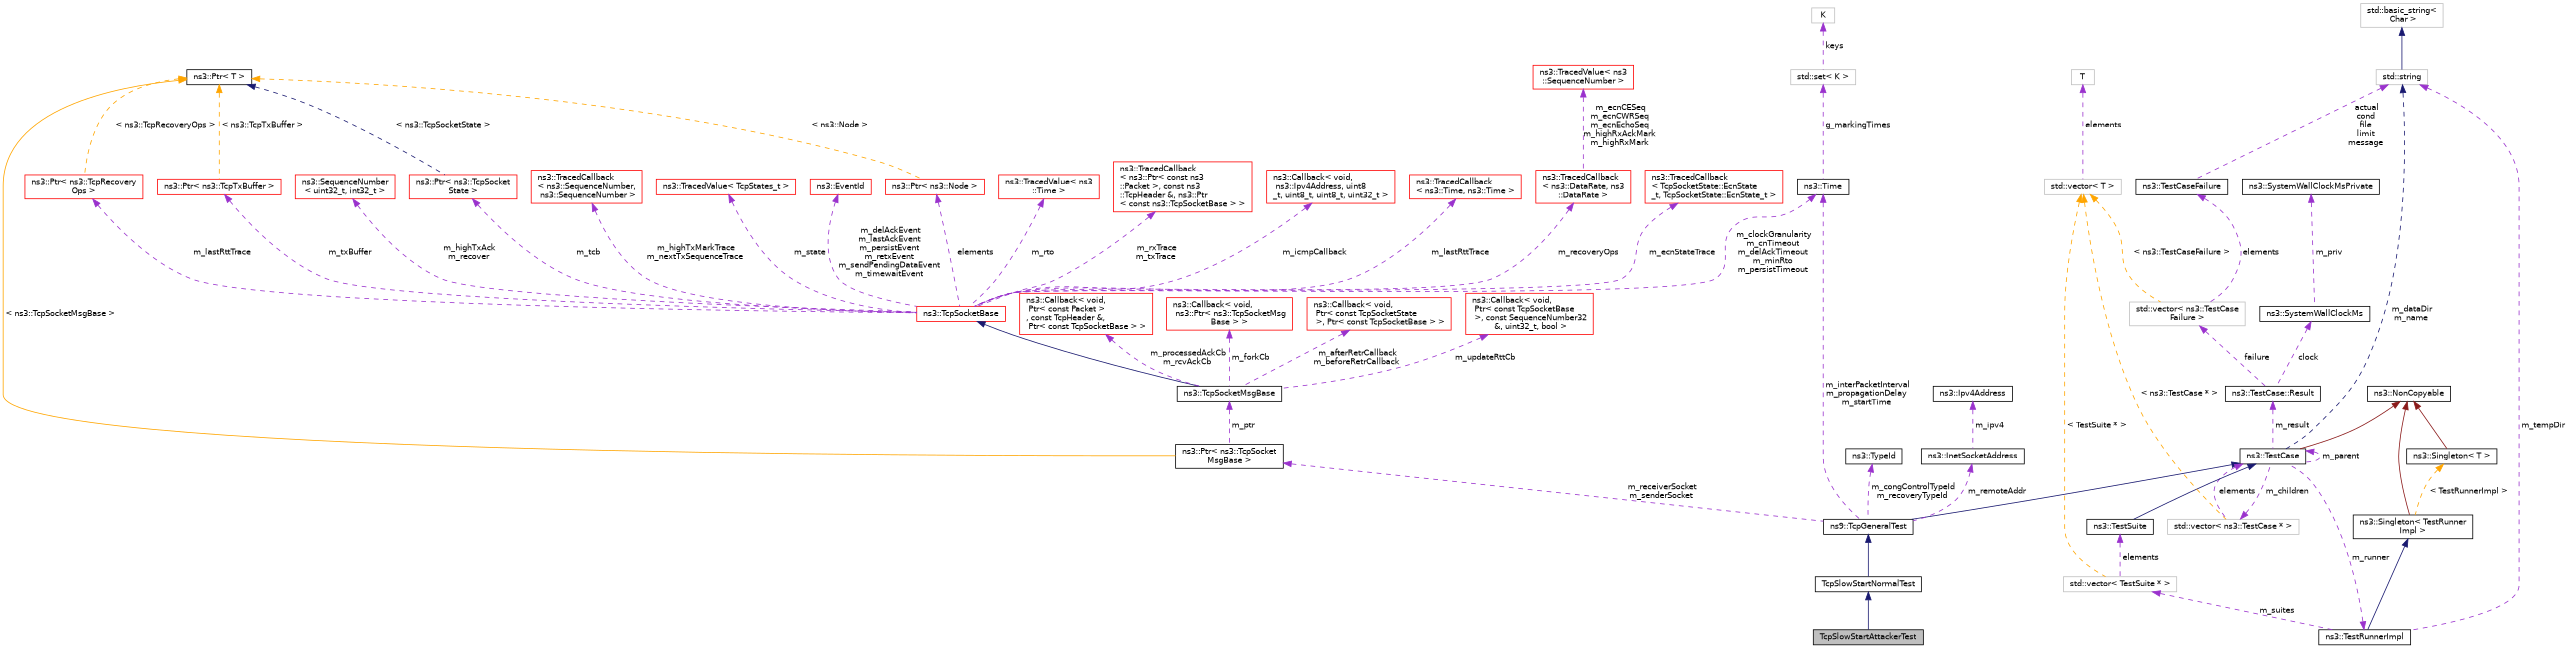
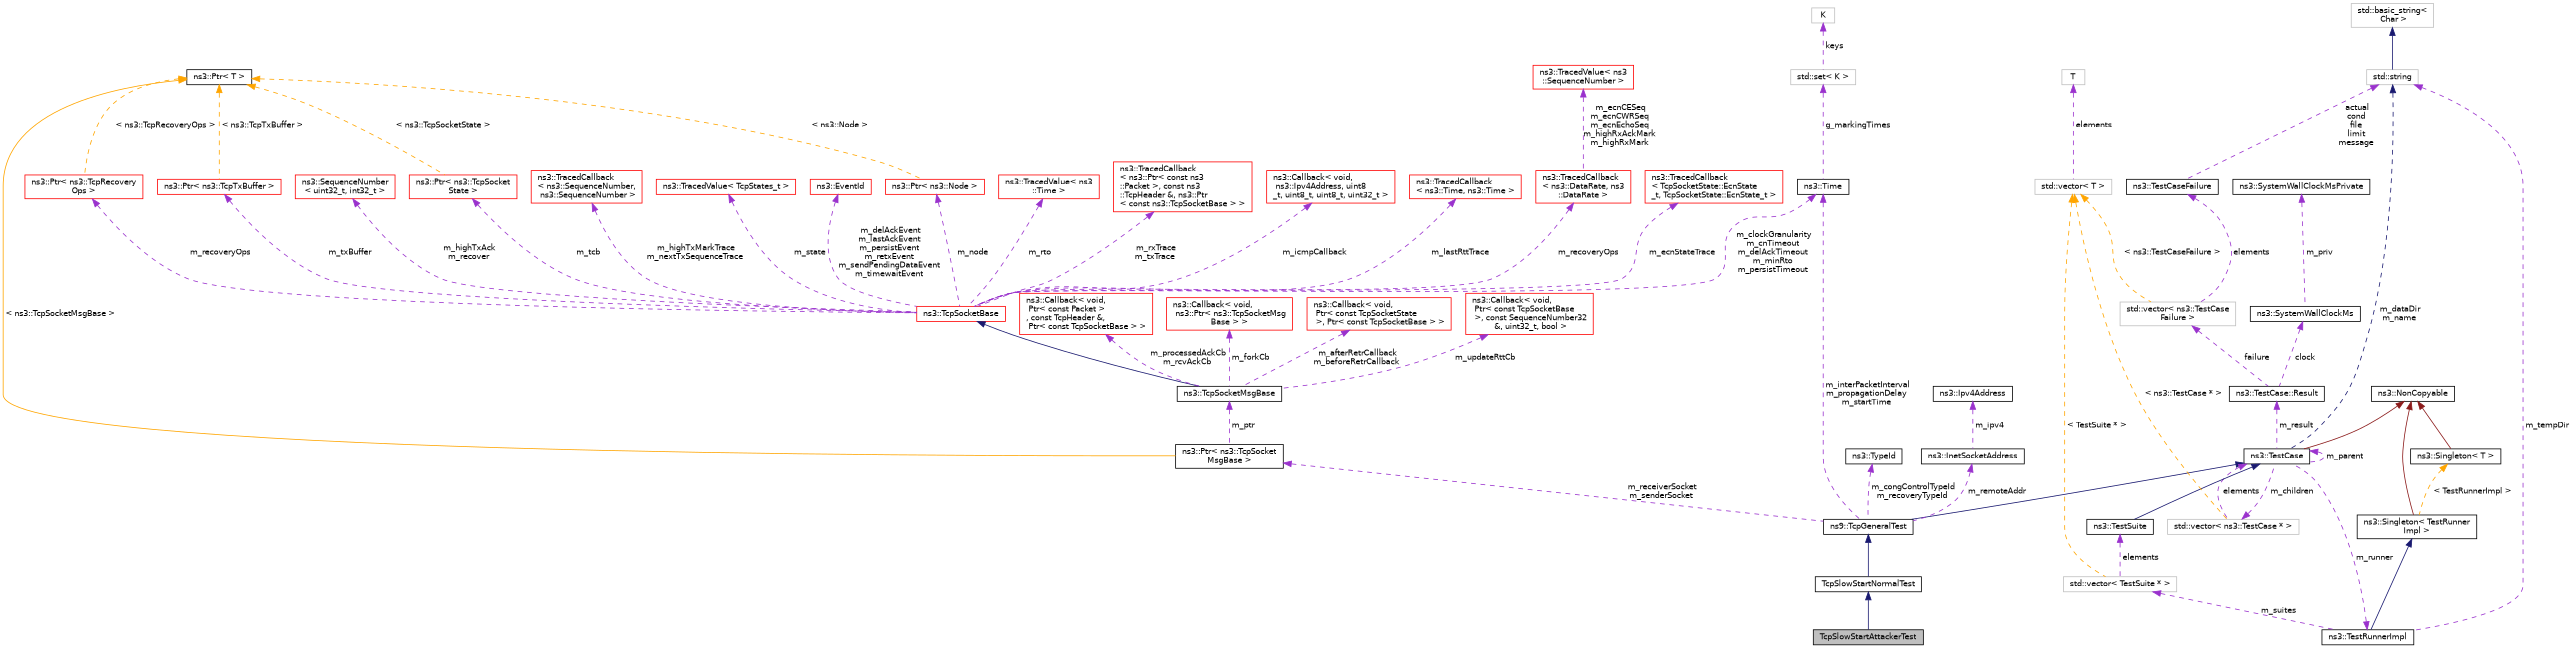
  digraph {
    node [color=black fillcolor=white fontname=Helvetica fontsize=10 shape=record style=filled]
    edge [color=darkorchid3 dir=back fontname=Helvetica fontsize=10 labelfontname=Helvetica labelfontsize=10 style=dashed]
    n1 [fillcolor=grey75 fontcolor=black height=0.2 label=TcpSlowStartAttackerTest width=0.4]
    n2 [height=0.2 label=TcpSlowStartNormalTest width=0.4]
    n3 [height=0.2 label="ns9::TcpGeneralTest" width=0.4]
    n4 [height=0.2 label="ns3::TestCase" width=0.4]
    n5 [color=grey75 height=0.2 label="std::vector\< ns3::TestCase * \>" width=0.4]
    n6 [height=0.2 label="ns3::TestSuite" width=0.4]
    n7 [color=grey75 height=0.2 label="std::vector\< TestSuite * \>" width=0.4]
    n8 [height=0.2 label="ns3::NonCopyable" width=0.4]
    n9 [height=0.2 label="ns3::Singleton\< TestRunner\lImpl \>" width=0.4]
    n10 [height=0.2 label="ns3::Singleton\< T \>" width=0.4]
    n11 [height=0.2 label="ns3::TestRunnerImpl" width=0.4]
    n12 [color=grey75 height=0.2 label="std::vector\< T \>" width=0.4]
    n13 [color=grey75 height=0.2 label="std::vector\< ns3::TestCase\lFailure \>" width=0.4]
    n14 [height=0.2 label="ns3::TestCase::Result" width=0.4]
    n15 [color=grey75 height=0.2 label=T width=0.4]
    n16 [color=grey75 height=0.2 label="std::string" width=0.4]
    n17 [height=0.2 label="ns3::TestCaseFailure" width=0.4]
    n18 [color=grey75 height=0.2 label="std::basic_string\<\l Char \>" width=0.4]
    n19 [height=0.2 label="ns3::SystemWallClockMs" width=0.4]
    n20 [height=0.2 label="ns3::SystemWallClockMsPrivate" width=0.4]
    n21 [height=0.2 label="ns3::InetSocketAddress" width=0.4]
    n22 [height=0.2 label="ns3::Ipv4Address" width=0.4]
    n23 [height=0.2 label="ns3::Ptr\< ns3::TcpSocket\lMsgBase \>" width=0.4]
    n24 [height=0.2 label="ns3::TcpSocketMsgBase" width=0.4]
    n25 [color=red height=0.2 label="ns3::TcpSocketBase" width=0.4]
    n26 [color=red height=0.2 label="ns3::Callback\< void,\l ns3::Ipv4Address, uint8\l_t, uint8_t, uint8_t, uint32_t \>" width=0.4]
    n27 [color=red height=0.2 label="ns3::TracedCallback\l\< ns3::Time, ns3::Time \>" width=0.4]
    n28 [color=red height=0.2 label="ns3::TracedCallback\l\< TcpSocketState::EcnState\l_t, TcpSocketState::EcnState_t \>" width=0.4]
    n29 [color=red height=0.2 label="ns3::TracedCallback\l\< ns3::DataRate, ns3\l::DataRate \>" width=0.4]
    n30 [color=red height=0.2 label="ns3::SequenceNumber\l\< uint32_t, int32_t \>" width=0.4]
    n31 [color=red height=0.2 label="ns3::Ptr\< ns3::TcpTxBuffer \>" width=0.4]
    n32 [height=0.2 label="ns3::Ptr\< T \>" width=0.4]
    n33 [color=red height=0.2 label="ns3::Ptr\< ns3::TcpSocket\lState \>" width=0.4]
    n34 [color=red height=0.2 label="ns3::Ptr\< ns3::Node \>" width=0.4]
    n35 [color=red height=0.2 label="ns3::Ptr\< ns3::TcpRecovery\lOps \>" width=0.4]
    n36 [color=red height=0.2 label="ns3::TracedValue\< TcpStates_t \>" width=0.4]
    n37 [color=red height=0.2 label="ns3::EventId" width=0.4]
    n38 [color=red height=0.2 label="ns3::TracedValue\< ns3\l::SequenceNumber \>" width=0.4]
    n39 [color=red height=0.2 label="ns3::TracedValue\< ns3\l::Time \>" width=0.4]
    n40 [color=red height=0.2 label="ns3::TracedCallback\l\< ns3::SequenceNumber,\l ns3::SequenceNumber \>" width=0.4]
    n41 [color=red height=0.2 label="ns3::TracedCallback\l\< ns3::Ptr\< const ns3\l::Packet \>, const ns3\l::TcpHeader &, ns3::Ptr\l\< const ns3::TcpSocketBase \> \>" width=0.4]
    n42 [height=0.2 label="ns3::Time" width=0.4]
    n43 [color=grey75 height=0.2 label="std::set\< K \>" width=0.4]
    n44 [color=grey75 height=0.2 label=K width=0.4]
    n45 [color=red height=0.2 label="ns3::Callback\< void,\l Ptr\< const TcpSocketBase\l \>, const SequenceNumber32\l &, uint32_t, bool \>" width=0.4]
    n46 [color=red height=0.2 label="ns3::Callback\< void,\l Ptr\< const Packet \>\l, const TcpHeader &,\l Ptr\< const TcpSocketBase \> \>" width=0.4]
    n47 [color=red height=0.2 label="ns3::Callback\< void,\l ns3::Ptr\< ns3::TcpSocketMsg\lBase \> \>" width=0.4]
    n48 [color=red height=0.2 label="ns3::Callback\< void,\l Ptr\< const TcpSocketState\l \>, Ptr\< const TcpSocketBase \> \>" width=0.4]
    n49 [height=0.2 label="ns3::TypeId" width=0.4]
    n2 -> n1 [color=midnightblue style=solid]
    n3 -> n2 [color=midnightblue style=solid]
    n4 -> n3 [color=midnightblue style=solid]
    n4 -> n4 [label=" m_parent"]
    n4 -> n5 [label=" elements"]
    n4 -> n6 [color=midnightblue style=solid]
    n5 -> n4 [label=" m_children"]
    n6 -> n7 [label=" elements"]
    n7 -> n11 [label=" m_suites"]
    n8 -> n4 [color=firebrick4 style=solid]
    n8 -> n9 [color=firebrick4 style=solid]
    n8 -> n10 [color=firebrick4 style=solid]
    n9 -> n11 [color=midnightblue style=solid]
    n10 -> n9 [color=orange label=" \< TestRunnerImpl \>"]
    n11 -> n4 [label=" m_runner"]
    n12 -> n5 [color=orange label=" \< ns3::TestCase * \>"]
    n12 -> n7 [color=orange label=" \< TestSuite * \>"]
    n12 -> n13 [color=orange label=" \< ns3::TestCaseFailure \>"]
    n13 -> n14 [label=" failure"]
    n14 -> n4 [label=" m_result"]
    n15 -> n12 [label=" elements"]
    n16 -> n4 [color=midnightblue label=" m_dataDir\nm_name"]
    n16 -> n11 [label=" m_tempDir"]
    n16 -> n17 [label=" actual\ncond\nfile\nlimit\nmessage"]
    n17 -> n13 [label=" elements"]
    n18 -> n16 [color=midnightblue style=solid]
    n19 -> n14 [label=" clock"]
    n20 -> n19 [label=" m_priv"]
    n21 -> n3 [label=" m_remoteAddr"]
    n22 -> n21 [label=" m_ipv4"]
    n23 -> n3 [label=" m_receiverSocket\nm_senderSocket"]
    n24 -> n23 [label=" m_ptr"]
    n25 -> n24 [color=midnightblue style=solid]
    n26 -> n25 [label=" m_icmpCallback"]
    n27 -> n25 [label=" m_lastRttTrace"]
    n28 -> n25 [label=" m_ecnStateTrace"]
    n29 -> n25 [label=" m_recoveryOps"]
    n30 -> n25 [label=" m_highTxAck\nm_recover"]
    n31 -> n25 [label=" m_txBuffer"]
    n32 -> n23 [color=orange label=" \< ns3::TcpSocketMsgBase \>" style=solid]
    n32 -> n31 [color=orange label=" \< ns3::TcpTxBuffer \>"]
-   n32 -> n33 [color=midnightblue label=" \< ns3::TcpSocketState \>"]
+   n32 -> n33 [color=orange label=" \< ns3::TcpSocketState \>"]
    n32 -> n34 [color=orange label=" \< ns3::Node \>"]
    n32 -> n35 [color=orange label=" \< ns3::TcpRecoveryOps \>"]
    n33 -> n25 [label=" m_tcb"]
-   n34 -> n25 [label=" elements"]
-   n35 -> n25 [label=" m_lastRttTrace"]
+   n34 -> n25 [label=" m_node"]
+   n35 -> n25 [label=" m_recoveryOps"]
    n36 -> n25 [label=" m_state"]
    n37 -> n25 [label=" m_delAckEvent\nm_lastAckEvent\nm_persistEvent\nm_retxEvent\nm_sendPendingDataEvent\nm_timewaitEvent"]
    n38 -> n29 [label=" m_ecnCESeq\nm_ecnCWRSeq\nm_ecnEchoSeq\nm_highRxAckMark\nm_highRxMark"]
    n39 -> n25 [label=" m_rto"]
    n40 -> n25 [label=" m_highTxMarkTrace\nm_nextTxSequenceTrace"]
    n41 -> n25 [label=" m_rxTrace\nm_txTrace"]
    n42 -> n3 [label=" m_interPacketInterval\nm_propagationDelay\nm_startTime"]
    n42 -> n25 [label=" m_clockGranularity\nm_cnTimeout\nm_delAckTimeout\nm_minRto\nm_persistTimeout"]
    n43 -> n42 [label=" g_markingTimes"]
    n44 -> n43 [label=" keys"]
    n45 -> n24 [label=" m_updateRttCb"]
    n46 -> n24 [label=" m_processedAckCb\nm_rcvAckCb"]
    n47 -> n24 [label=" m_forkCb"]
    n48 -> n24 [label=" m_afterRetrCallback\nm_beforeRetrCallback"]
    n49 -> n3 [label=" m_congControlTypeId\nm_recoveryTypeId"]
  }
